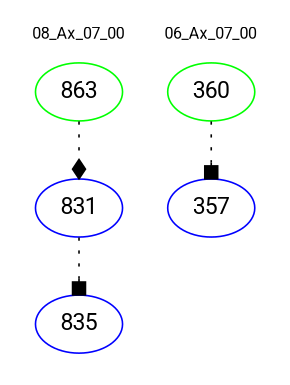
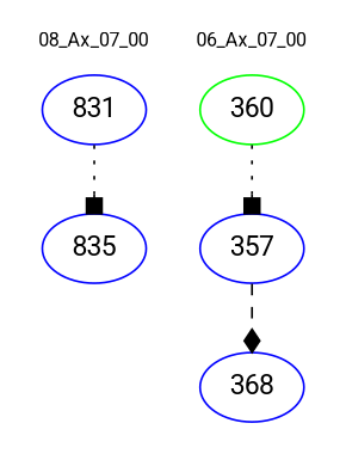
  digraph {
    fontname=Roboto
    node [color=blue fontname=Roboto]
    edge [arrowhead=diamond color=black fontname=Roboto style=dotted]
-   n1 [color=green label=863]
    n2 [label=831]
    n3 [label=835]
    n4 [color=green label=360]
    n5 [label=357]
+   n6 [label=368]
    subgraph cluster_1 {
      color=white
      fontsize=10
      label="08_Ax_07_00"
-     n1
      n2
      n3
    }
    subgraph cluster_2 {
      color=white
      fontsize=10
      label="06_Ax_07_00"
      n4
      n5
+     n6
    }
-   n1 -> n2
    n2 -> n3 [arrowhead=box]
    n4 -> n5 [arrowhead=box]
+   n5 -> n6 [style=dashed]
  }
